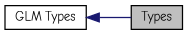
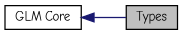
  digraph {
    rankdir=LR
    fontname="Comic Neue"
    node [color=black fontname="Comic Neue" fontsize=10 shape=record style=filled]
    n1 [fillcolor=grey75 fontcolor=black height=0.2 label=Types width=0.4]
-   n2 [fillcolor=white height=0.2 label="GLM Types" width=0.4]
+   n2 [fillcolor=white height=0.2 label="GLM Core" width=0.4]
    n2 -> n1 [color=midnightblue dir=back fontname="Comic Neue" fontsize=10 labelfontname=FreeSans labelfontsize=10 shape=plaintext style=solid]
  }
